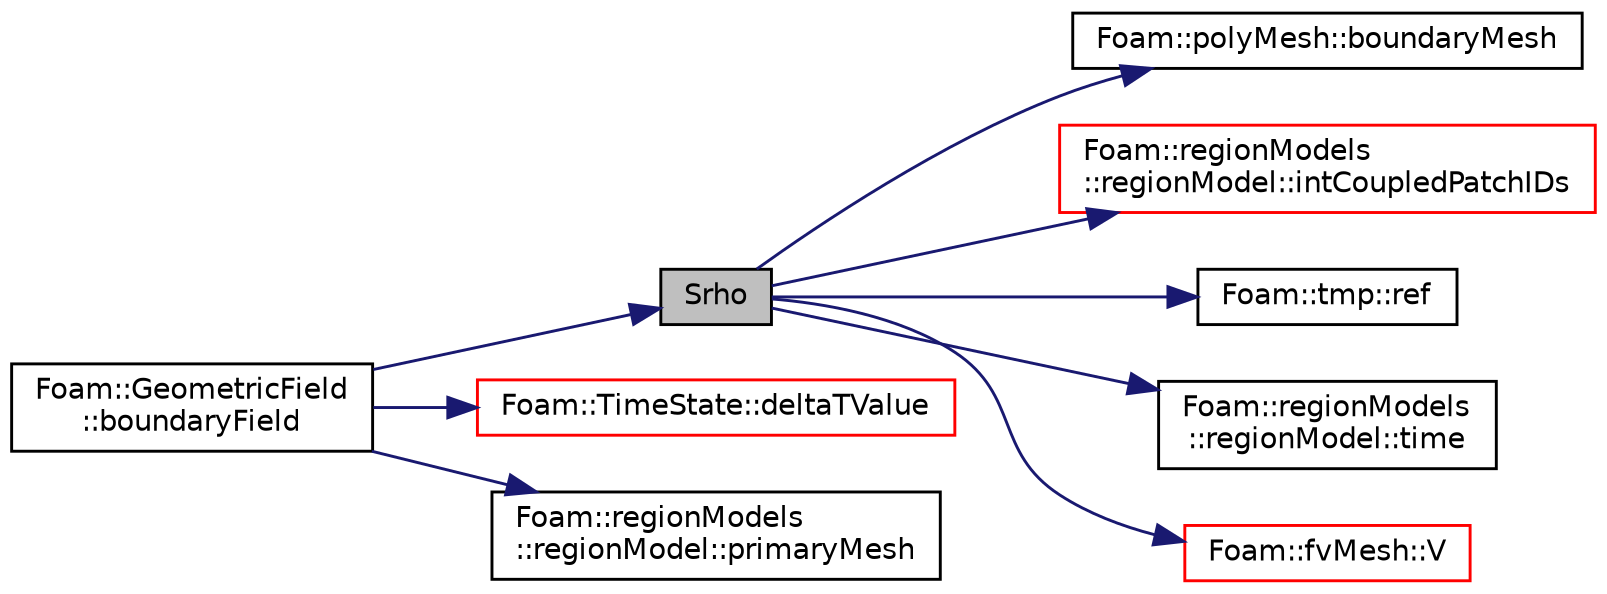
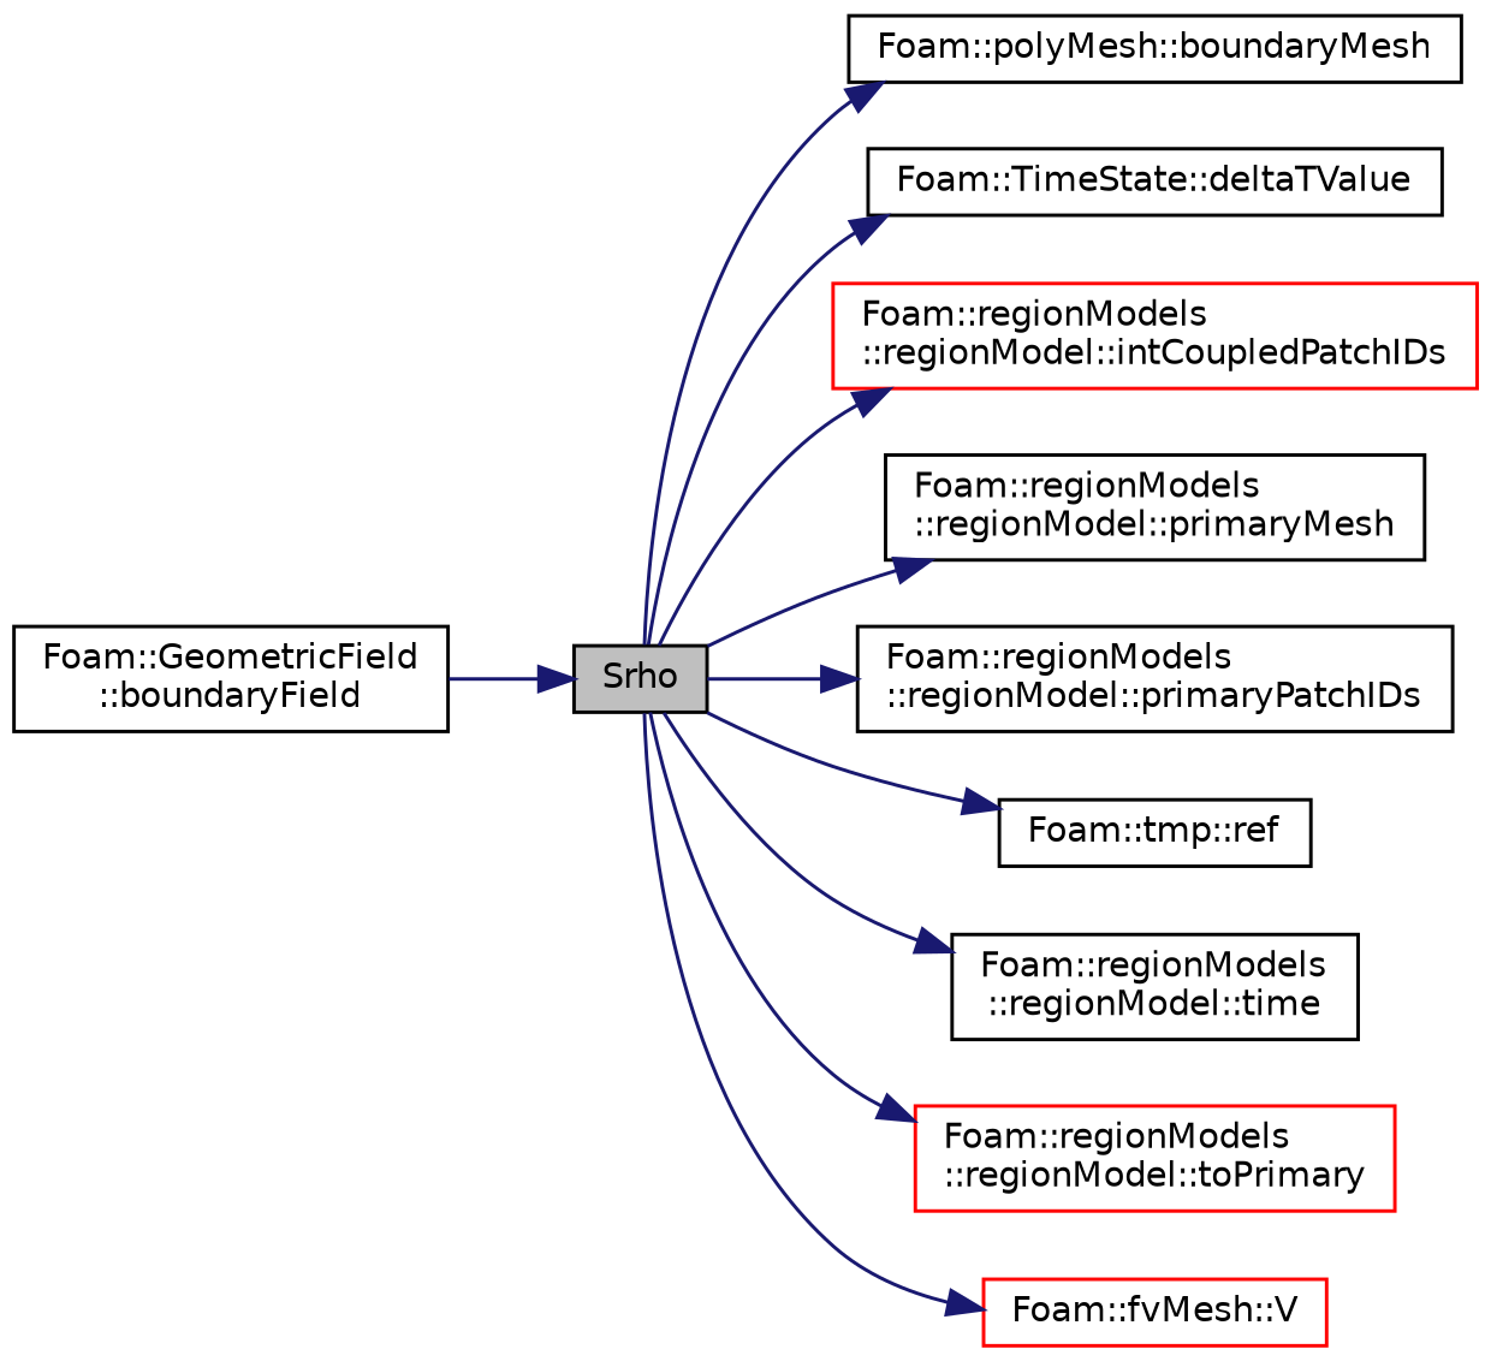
  digraph {
    rankdir=LR
    node [color=black fontname=Helvetica fontsize=10 shape=record]
    edge [color=midnightblue fontname=Helvetica fontsize=10 labelfontname=Helvetica labelfontsize=10 style=solid]
    n1 [fillcolor=grey75 fontcolor=black height=0.2 label=Srho style=filled width=0.4]
    n2 [height=0.2 label="Foam::polyMesh::boundaryMesh" width=0.4]
-   n3 [color=red height=0.2 label="Foam::TimeState::deltaTValue" width=0.4]
+   n3 [height=0.2 label="Foam::TimeState::deltaTValue" width=0.4]
    n4 [color=red height=0.2 label="Foam::regionModels\l::regionModel::intCoupledPatchIDs" width=0.4]
    n5 [height=0.2 label="Foam::regionModels\l::regionModel::primaryMesh" width=0.4]
+   n6 [height=0.2 label="Foam::regionModels\l::regionModel::primaryPatchIDs" width=0.4]
    n7 [height=0.2 label="Foam::tmp::ref" width=0.4]
    n8 [height=0.2 label="Foam::regionModels\l::regionModel::time" width=0.4]
+   n9 [color=red height=0.2 label="Foam::regionModels\l::regionModel::toPrimary" width=0.4]
    n10 [color=red height=0.2 label="Foam::fvMesh::V" width=0.4]
    n11 [height=0.2 label="Foam::GeometricField\l::boundaryField" width=0.4]
    n1 -> n2
-   n11 -> n3
+   n1 -> n3
    n1 -> n4
-   n11 -> n5
+   n1 -> n5
+   n1 -> n6
    n1 -> n7
    n1 -> n8
+   n1 -> n9
    n1 -> n10
    n11 -> n1
  }
